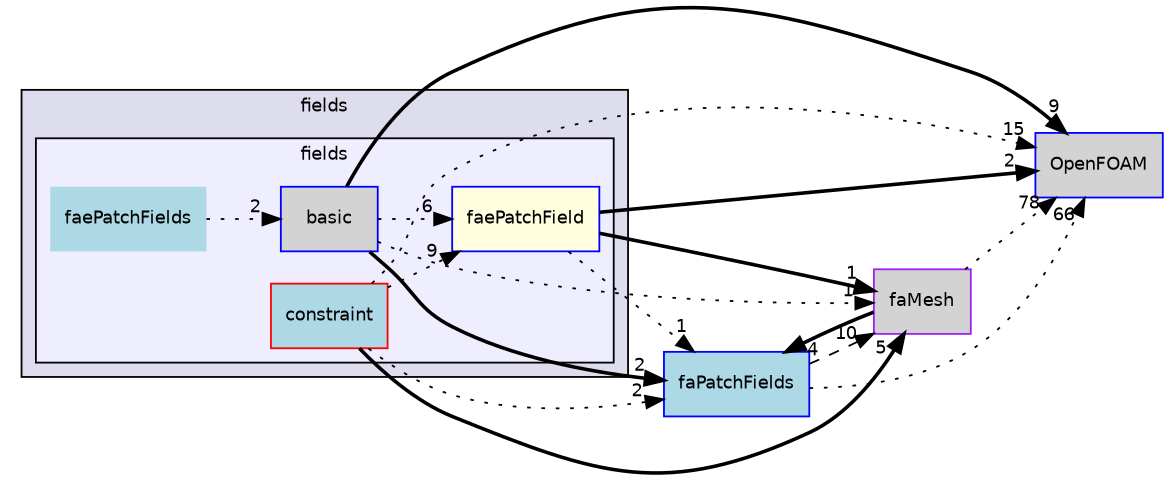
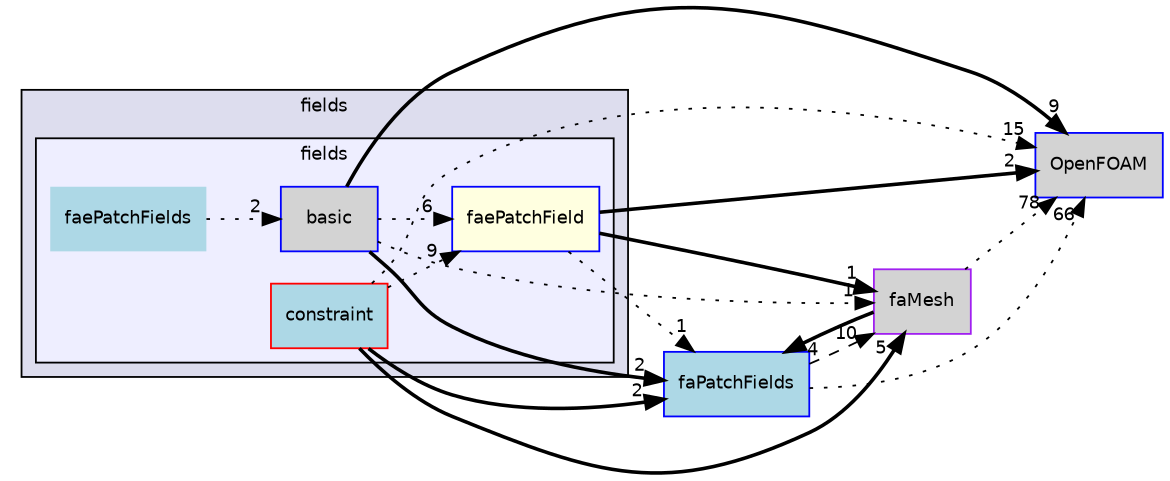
  digraph {
    compound=true
    rankdir=LR
    node [color=blue fillcolor=lightblue fontname=Helvetica fontsize=10 shape=box style=filled]
    edge [headlabel=2 labeldistance=1.5 labelfontname=Helvetica labelfontsize=10 style=dotted]
    n1 [color=purple label=faePatchFields shape=plaintext]
    n2 [fillcolor=lightgrey label=basic]
    n3 [color=red label=constraint]
    n4 [fillcolor=lightyellow label=faePatchField]
    n5 [fillcolor=lightgrey label=OpenFOAM]
    n6 [label=faPatchFields]
    n7 [color=purple fillcolor=lightgrey label=faMesh]
    subgraph cluster_1 {
      bgcolor="#ddddee"
      fontname=Helvetica
      fontsize=10
      label=fields
      pencolor=black
      subgraph cluster_2 {
        bgcolor="#eeeeff"
        fontname=Helvetica
        fontsize=10
        label=fields
        pencolor=black
        n1
        n2
        n3
        n4
      }
    }
    n1 -> n2
    n2 -> n4 [headlabel=6]
    n2 -> n5 [headlabel=9 style=bold]
    n2 -> n6 [style=bold]
    n2 -> n7 [headlabel=1]
    n3 -> n4 [headlabel=9]
    n3 -> n5 [headlabel=15]
-   n3 -> n6
+   n3 -> n6 [style=bold]
    n3 -> n7 [headlabel=5 style=bold]
    n4 -> n5 [style=bold]
    n4 -> n6 [headlabel=1]
    n4 -> n7 [headlabel=1 style=bold]
    n6 -> n5 [headlabel=66]
    n6 -> n7 [headlabel=10 style=dashed]
    n7 -> n5 [headlabel=78]
    n7 -> n6 [headlabel=4 style=bold]
  }
